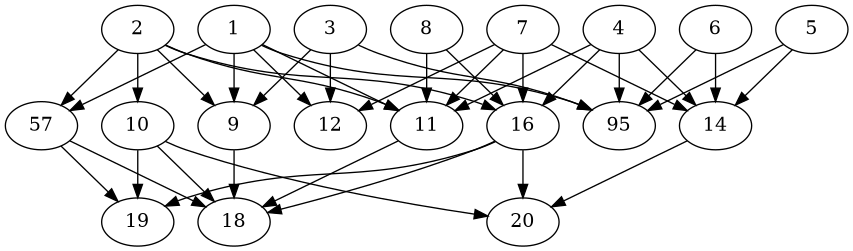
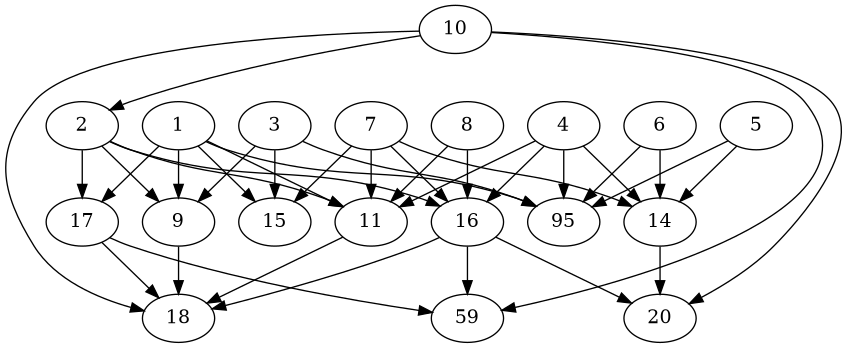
  digraph {
    node [alpha=0.04]
    1 [alpha=0.05 expect_size=22729728]
    9 [alpha=0.01 expect_size=32641024]
    11 [expect_size=31649792]
-   12 [alpha=0.13 expect_size=43908096]
+   12 [alpha=0.13 expect_size=43908096 label=15]
    n5 [alpha=0.11 expect_size=19817472 label=95]
-   17 [alpha=0.18 expect_size=46913536 label=57]
+   17 [alpha=0.18 expect_size=46913536]
    18 [alpha=0.19 expect_size=15649792]
-   19 [alpha=0.07 expect_size=25660416]
+   19 [alpha=0.07 expect_size=25660416 label=59]
    2 [alpha=0.19 expect_size=37297152]
    10 [alpha=0.09 expect_size=51191808]
    16 [alpha=0.15 expect_size=6341632]
    20 [alpha=0.02 expect_size=27380736]
    3 [alpha=0.15 expect_size=34527232]
    4 [alpha=0.16 expect_size=23090176]
    14 [alpha=0.10 expect_size=29990912]
    5 [alpha=0.14 expect_size=39575552]
    6 [alpha=0.17 expect_size=35983360]
    7 [alpha=0.07 expect_size=5443584]
    8 [expect_size=13987840]
    1 -> 9
    1 -> 11
    1 -> 12
    1 -> n5
    1 -> 17
    9 -> 18
    11 -> 18
    17 -> 18
    17 -> 19
    2 -> 9
    2 -> 11
    2 -> 17
-   2 -> 10
+   10 -> 2
    2 -> 16
    10 -> 18
    10 -> 19
    10 -> 20
    16 -> 18
    16 -> 19
    16 -> 20
    3 -> 9
    3 -> 12
    3 -> n5
    4 -> 11
    4 -> n5
    4 -> 16
    4 -> 14
    14 -> 20
    5 -> n5
    5 -> 14
    6 -> n5
    6 -> 14
    7 -> 11
    7 -> 12
    7 -> 16
    7 -> 14
    8 -> 11
    8 -> 16
  }
